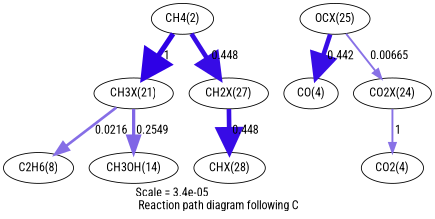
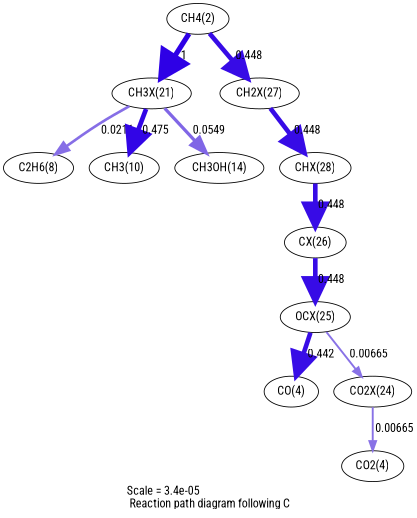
  digraph {
    fontname="Roboto Condensed"
    label="Scale = 3.4e-05\l Reaction path diagram following C"
    node [fontname="Roboto Condensed"]
    edge [arrowsize=2.7 color="0.7, 0.948, 0.9" fontname="Roboto Condensed" penwidth=5.39]
    n1 [label="CH4(2)"]
    n2 [label="CH3X(21)"]
    n3 [label="CH2X(27)"]
    n4 [label="C2H6(8)"]
+   n5 [label="CH3(10)"]
    n6 [label="CH3OH(14)"]
    n7 [label="CHX(28)"]
+   n8 [label="CX(26)"]
    n9 [label="OCX(25)"]
    n10 [label="CO(4)"]
    n11 [label="CO2X(24)"]
    n12 [label="CO2(4)"]
    n1 -> n2 [arrowsize=3 color="0.7, 1.5, 0.9" label=" 1" penwidth=6]
    n1 -> n3 [label=" 0.448"]
    n2 -> n4 [arrowsize=1.55 color="0.7, 0.522, 0.9" label=" 0.0216" penwidth=3.1]
-   n2 -> n6 [arrowsize=1.9 color="0.7, 0.555, 0.9" label=" 0.2549" penwidth=3.81]
+   n2 -> n5 [arrowsize=2.72 color="0.7, 0.975, 0.9" label=" 0.475" penwidth=5.44]
+   n2 -> n6 [arrowsize=1.9 color="0.7, 0.555, 0.9" label=" 0.0549" penwidth=3.81]
    n3 -> n7 [label=" 0.448"]
+   n7 -> n8 [label=" 0.448"]
+   n8 -> n9 [label=" 0.448"]
    n9 -> n10 [arrowsize=2.69 color="0.7, 0.942, 0.9" label=" 0.442" penwidth=5.38]
    n9 -> n11 [arrowsize=1.11 color="0.7, 0.507, 0.9" label=" 0.00665" penwidth=2.22]
-   n11 -> n12 [arrowsize=1.11 color="0.7, 0.507, 0.9" label=" 1" penwidth=2.22]
+   n11 -> n12 [arrowsize=1.11 color="0.7, 0.507, 0.9" label=" 0.00665" penwidth=2.22]
  }
